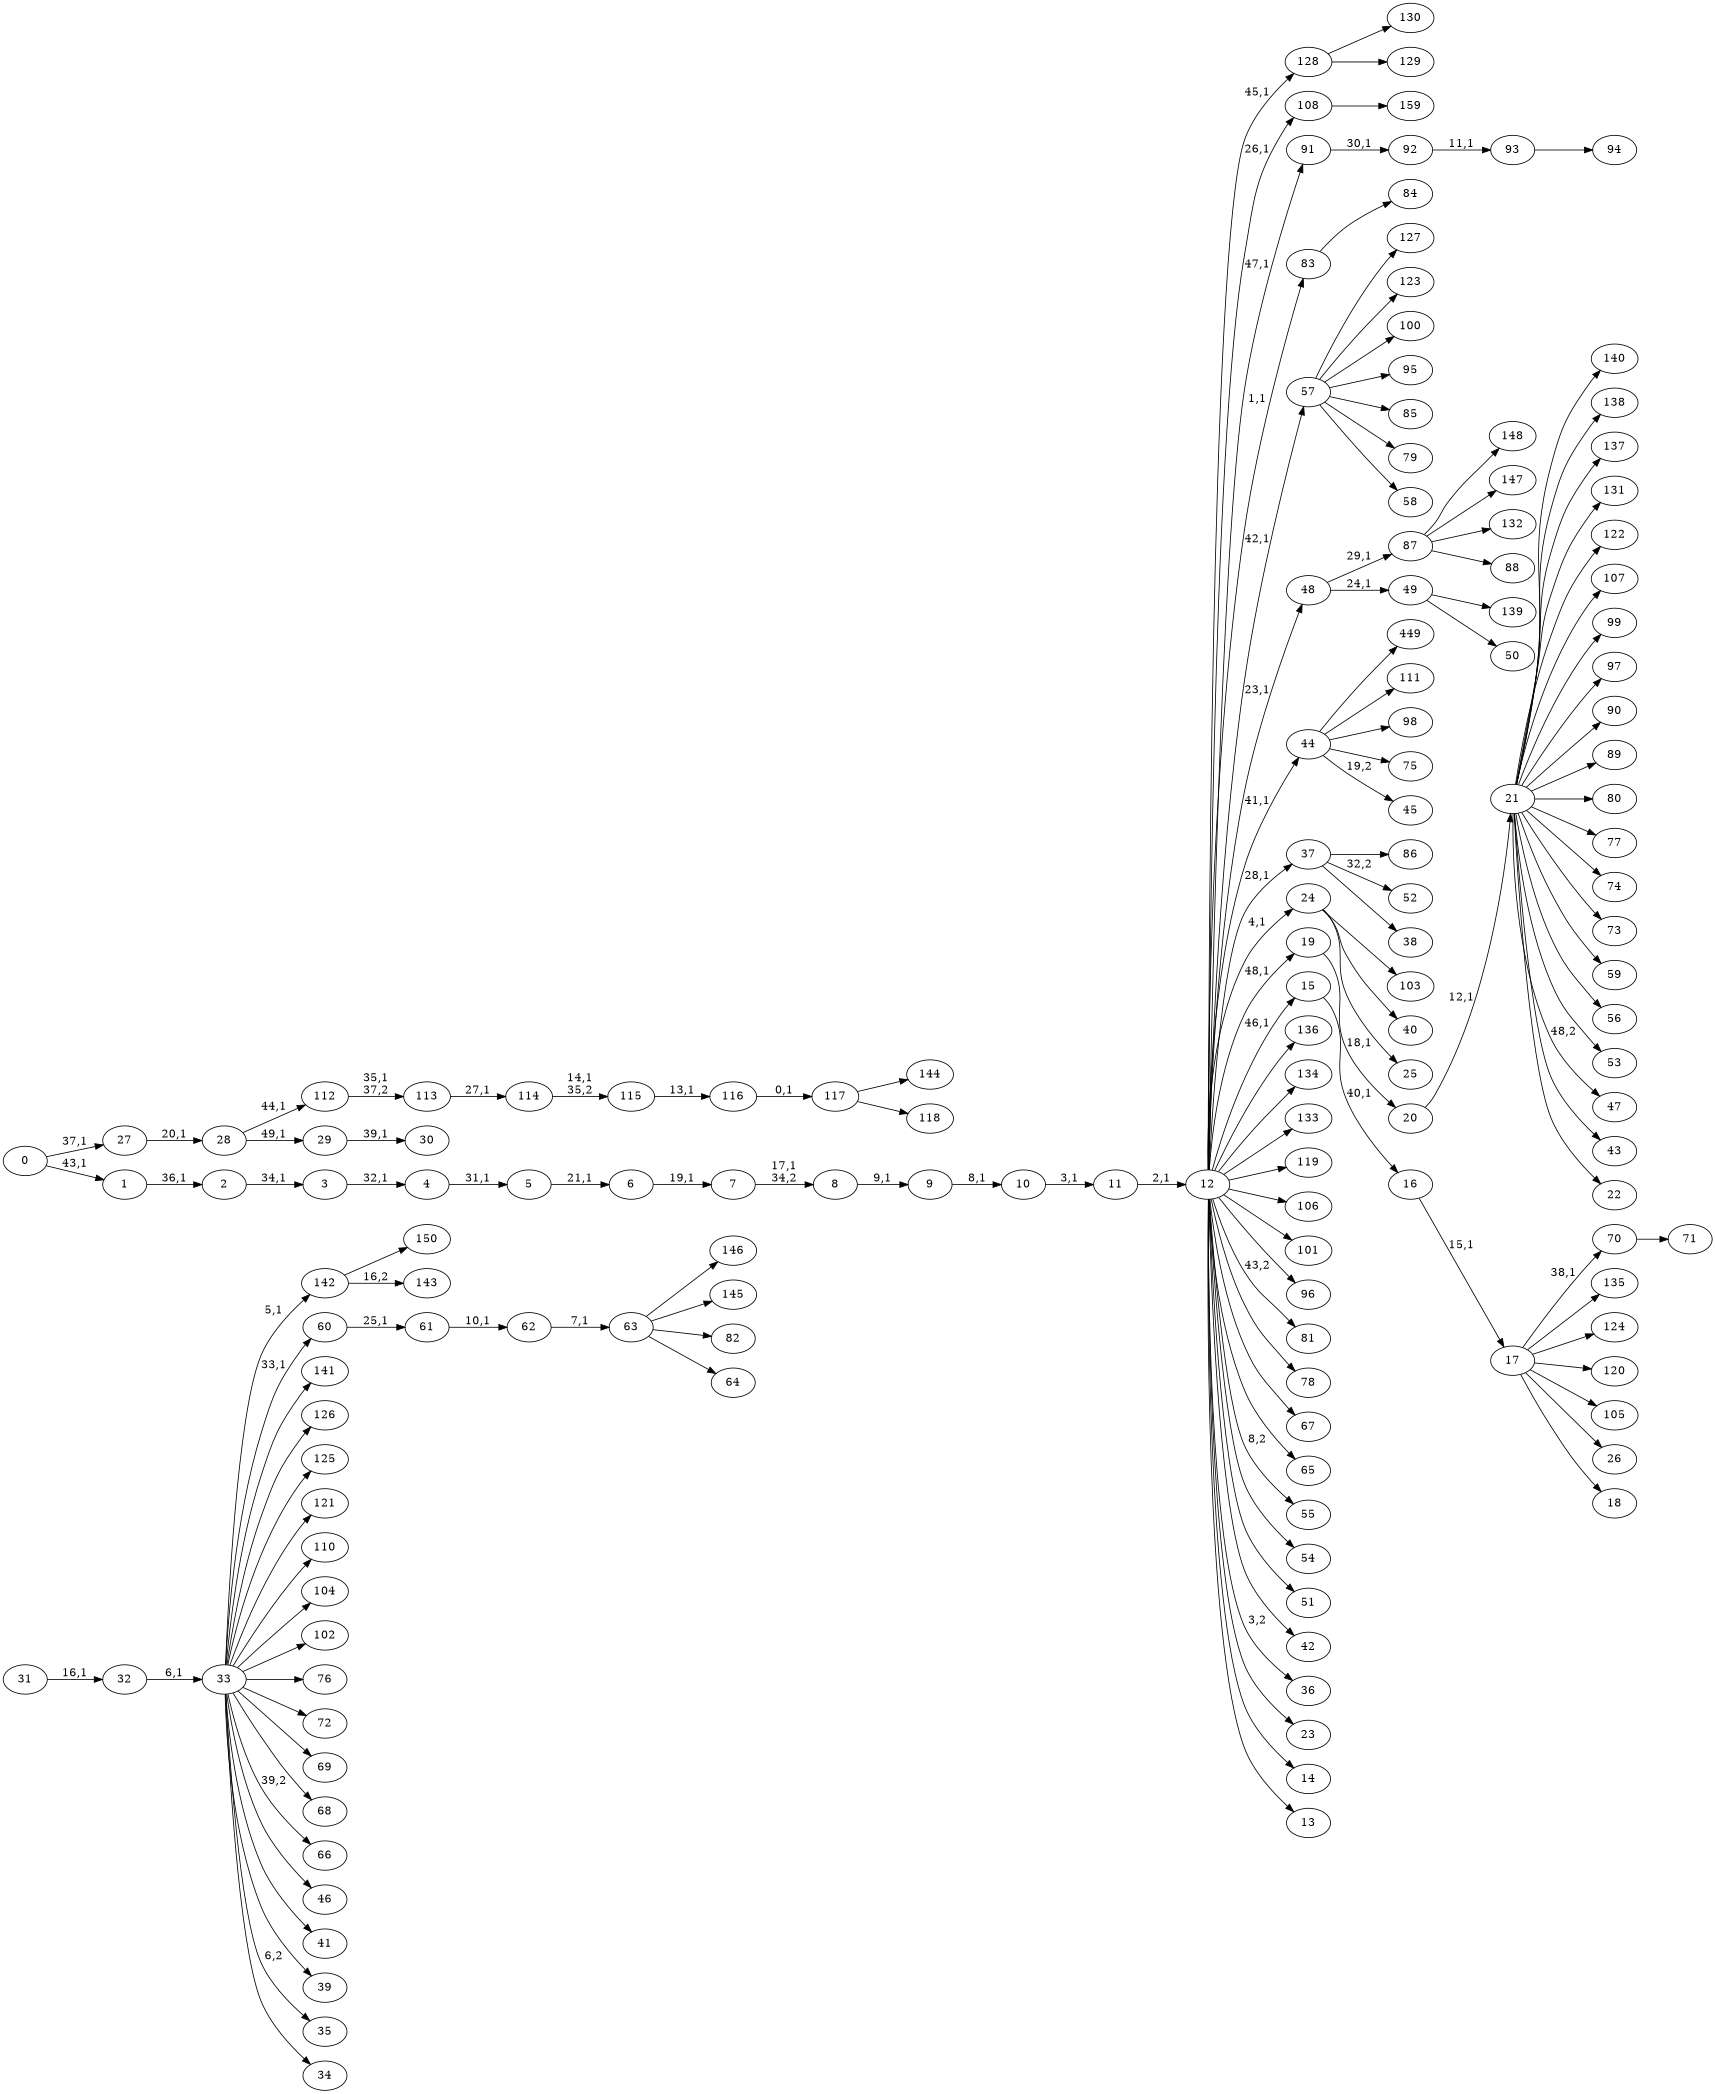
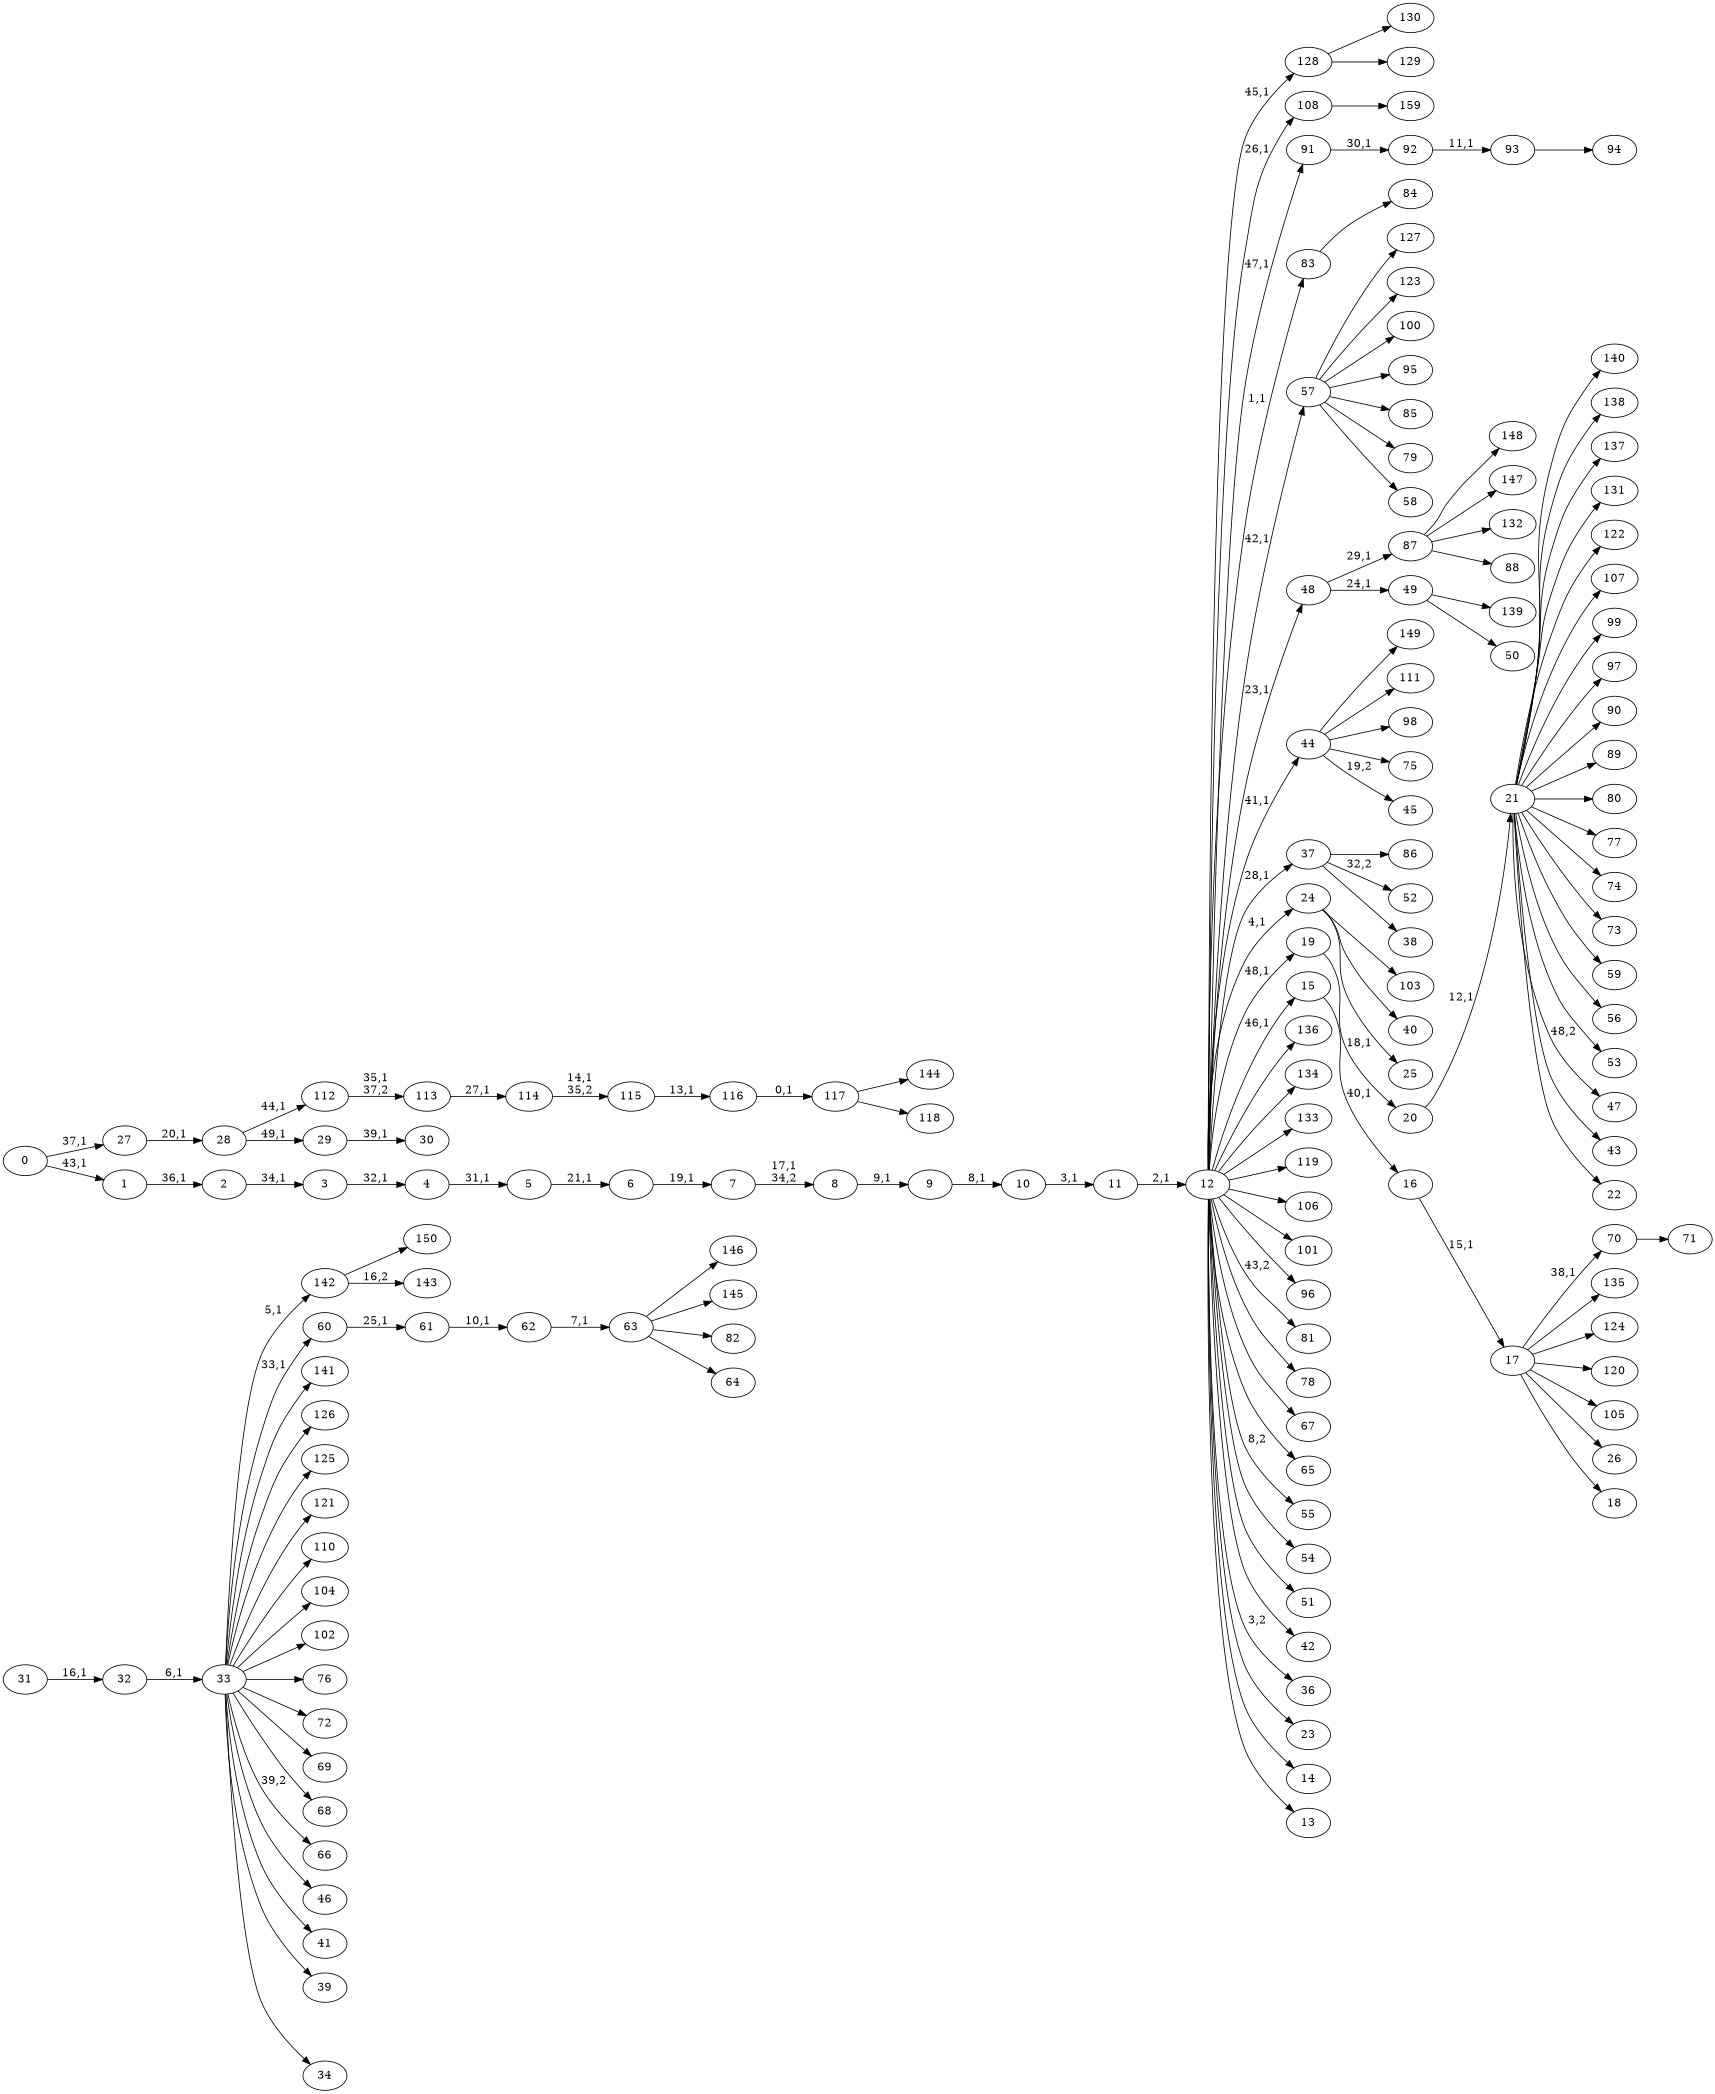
  digraph {
    rankdir=LR
    142
    150
    143
    128
    130
    129
    117
    144
    118
    116
    115
    114
    113
    112
    n15 [label=159]
    108
    93
    94
    92
    91
    87
    148
    147
    132
    88
    83
    84
    70
    71
    63
    146
    145
    82
    64
    62
    61
    60
    57
    127
    123
    100
    95
    85
    79
    58
    49
    139
    50
    48
    44
-   149 [label=449]
+   149
    111
    98
    75
    45
    37
    86
    52
    38
    33
    141
    126
    125
    121
    110
    104
    102
    76
    72
    69
    68
    66
    46
    41
    39
-   35
    34
    32
    31
    29
    30
    28
    27
    24
    103
    40
    25
    21
    140
    138
    137
    131
    122
    107
    99
    97
    90
    89
    80
    77
    74
    73
    59
    56
    53
    47
    43
    22
    20
    19
    17
    135
    124
    120
    105
    26
    18
    16
    15
    12
    136
    134
    133
    119
    106
    101
    96
    81
    78
    67
    65
    55
    54
    51
    42
    36
    23
    14
    13
    11
    10
    9
    8
    7
    6
    5
    4
    3
    2
    1
    0
    142 -> 150
    142 -> 143 [label="16,2"]
    128 -> 130
    128 -> 129
    117 -> 144
    117 -> 118
    116 -> 117 [label="0,1"]
    115 -> 116 [label="13,1"]
    114 -> 115 [label="14,1\n35,2"]
    113 -> 114 [label="27,1"]
    112 -> 113 [label="35,1\n37,2"]
    108 -> n15
    93 -> 94
    92 -> 93 [label="11,1"]
    91 -> 92 [label="30,1"]
    87 -> 148
    87 -> 147
    87 -> 132
    87 -> 88
    83 -> 84
    70 -> 71
    63 -> 146
    63 -> 145
    63 -> 82
    63 -> 64
    62 -> 63 [label="7,1"]
    61 -> 62 [label="10,1"]
    60 -> 61 [label="25,1"]
    57 -> 127
    57 -> 123
    57 -> 100
    57 -> 95
    57 -> 85
    57 -> 79
    57 -> 58
    49 -> 139
    49 -> 50
    48 -> 87 [label="29,1"]
    48 -> 49 [label="24,1"]
    44 -> 149
    44 -> 111
    44 -> 98
    44 -> 75
    44 -> 45 [label="19,2"]
    37 -> 86
    37 -> 52 [label="32,2"]
    37 -> 38
    33 -> 142 [label="5,1"]
    33 -> 60 [label="33,1"]
    33 -> 141
    33 -> 126
    33 -> 125
    33 -> 121
    33 -> 110
    33 -> 104
    33 -> 102
    33 -> 76
    33 -> 72
    33 -> 69
    33 -> 68
    33 -> 66 [label="39,2"]
    33 -> 46
    33 -> 41
    33 -> 39
-   33 -> 35 [label="6,2"]
    33 -> 34
    32 -> 33 [label="6,1"]
    31 -> 32 [label="16,1"]
    29 -> 30 [label="39,1"]
    28 -> 112 [label="44,1"]
    28 -> 29 [label="49,1"]
    27 -> 28 [label="20,1"]
    24 -> 103
    24 -> 40
    24 -> 25
    21 -> 140
    21 -> 138
    21 -> 137
    21 -> 131
    21 -> 122
    21 -> 107
    21 -> 99
    21 -> 97
    21 -> 90
    21 -> 89
    21 -> 80
    21 -> 77
    21 -> 74
    21 -> 73
    21 -> 59
    21 -> 56
    21 -> 53
    21 -> 47 [label="48,2"]
    21 -> 43
    21 -> 22
    20 -> 21 [label="12,1"]
    19 -> 20 [label="18,1"]
    17 -> 70 [label="38,1"]
    17 -> 135
    17 -> 124
    17 -> 120
    17 -> 105
    17 -> 26
    17 -> 18
    16 -> 17 [label="15,1"]
    15 -> 16 [label="40,1"]
    12 -> 128 [label="45,1"]
    12 -> 108 [label="26,1"]
    12 -> 91 [label="47,1"]
    12 -> 83 [label="1,1"]
    12 -> 57 [label="42,1"]
    12 -> 48 [label="23,1"]
    12 -> 44 [label="41,1"]
    12 -> 37 [label="28,1"]
    12 -> 24 [label="4,1"]
    12 -> 19 [label="48,1"]
    12 -> 15 [label="46,1"]
    12 -> 136
    12 -> 134
    12 -> 133
    12 -> 119
    12 -> 106
    12 -> 101
    12 -> 96
    12 -> 81 [label="43,2"]
    12 -> 78
    12 -> 67
    12 -> 65
    12 -> 55 [label="8,2"]
    12 -> 54
    12 -> 51
    12 -> 42
    12 -> 36 [label="3,2"]
    12 -> 23
    12 -> 14
    12 -> 13
    11 -> 12 [label="2,1"]
    10 -> 11 [label="3,1"]
    9 -> 10 [label="8,1"]
    8 -> 9 [label="9,1"]
    7 -> 8 [label="17,1\n34,2"]
    6 -> 7 [label="19,1"]
    5 -> 6 [label="21,1"]
    4 -> 5 [label="31,1"]
    3 -> 4 [label="32,1"]
    2 -> 3 [label="34,1"]
    1 -> 2 [label="36,1"]
    0 -> 27 [label="37,1"]
    0 -> 1 [label="43,1"]
  }
